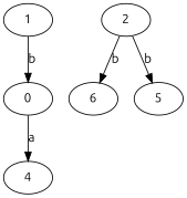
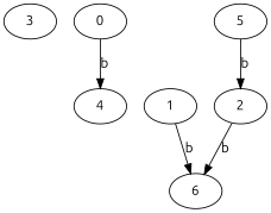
  strict digraph {
    fontname=Ubuntu
    node [fontname=Ubuntu]
    edge [fontname=Ubuntu]
+   3
    0
    4
    1
    6
    2
    n7 [label=5]
-   0 -> 4 [label=a]
-   1 -> 0 [label=b]
+   0 -> 4 [label=b]
+   1 -> 6 [label=b]
    2 -> 6 [label=b]
-   2 -> n7 [label=b]
+   n7 -> 2 [label=b]
  }
